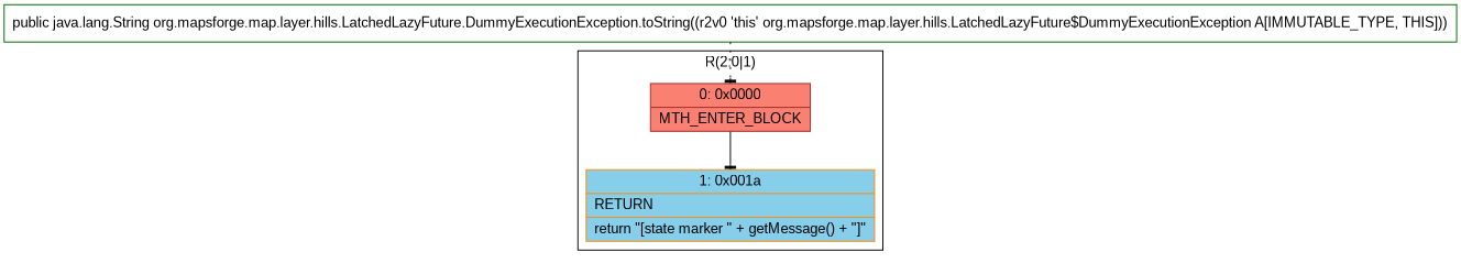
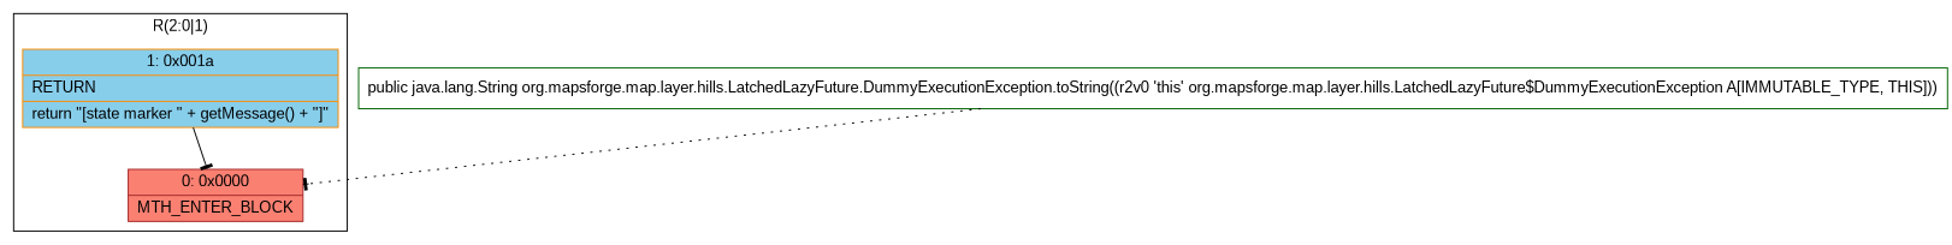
  digraph {
    fontname="Liberation Sans"
    node [shape=record style=filled fontname="Liberation Sans"]
    edge [arrowhead=tee fontname="Liberation Sans"]
    n1 [color=brown label="{0\:\ 0x0000|MTH_ENTER_BLOCK\l}" fillcolor=salmon]
    n2 [color=darkorange label="{1\:\ 0x001a|RETURN\l|return \"[state marker \" + getMessage() + \"]\"\l}" fillcolor=skyblue]
    n3 [label="{public java.lang.String org.mapsforge.map.layer.hills.LatchedLazyFuture.DummyExecutionException.toString((r2v0 'this' org.mapsforge.map.layer.hills.LatchedLazyFuture$DummyExecutionException A[IMMUTABLE_TYPE, THIS])) }" fillcolor=white color=darkgreen]
    subgraph cluster_1 {
      label="R(2:0|1)"
      n1
      n2
    }
-   n1 -> n2 [style=solid]
+   n2 -> n1 [style=solid]
    n3 -> n1 [style=dotted]
  }
